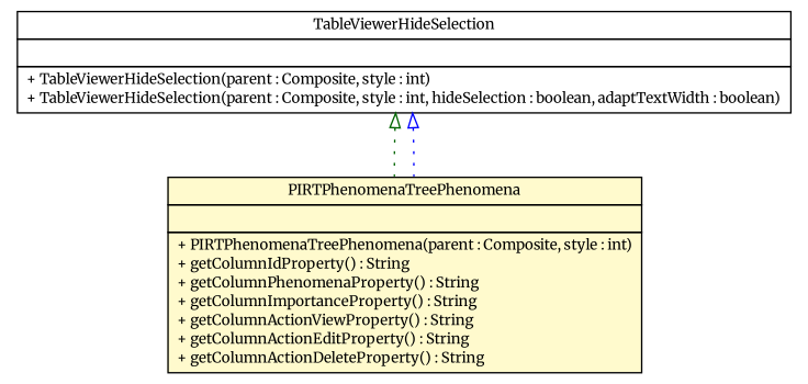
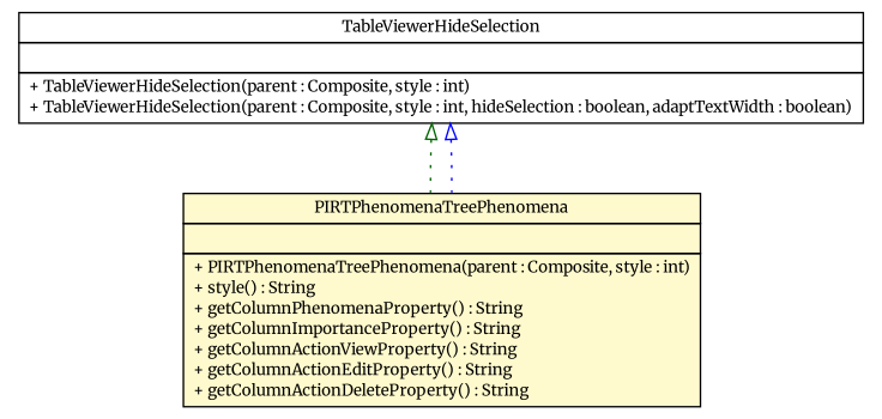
  digraph {
    nodesep=0.25
    ranksep=0.5
    fontname=Merriweather
    node [fontcolor=black fontname=Merriweather fontsize=10.0 shape=plaintext]
    edge [arrowtail=empty dir=back fontname=Merriweather fontsize=10 headport=p labelfontname=arial labelfontsize=10 tailport=p style=dotted]
-   n1 [label=<<table title="gov.sandia.cf.parts.viewer.PIRTPhenomenaTreePhenomena" border="0" cellborder="1" cellspacing="0" cellpadding="2" port="p" bgcolor="lemonChiffon" href="./PIRTPhenomenaTreePhenomena.html"> 		<tr><td><table border="0" cellspacing="0" cellpadding="1"> <tr><td align="center" balign="center"> PIRTPhenomenaTreePhenomena </td></tr> 		</table></td></tr> 		<tr><td><table border="0" cellspacing="0" cellpadding="1"> <tr><td align="left" balign="left">  </td></tr> 		</table></td></tr> 		<tr><td><table border="0" cellspacing="0" cellpadding="1"> <tr><td align="left" balign="left"> + PIRTPhenomenaTreePhenomena(parent : Composite, style : int) </td></tr> <tr><td align="left" balign="left"> + getColumnIdProperty() : String </td></tr> <tr><td align="left" balign="left"> + getColumnPhenomenaProperty() : String </td></tr> <tr><td align="left" balign="left"> + getColumnImportanceProperty() : String </td></tr> <tr><td align="left" balign="left"> + getColumnActionViewProperty() : String </td></tr> <tr><td align="left" balign="left"> + getColumnActionEditProperty() : String </td></tr> <tr><td align="left" balign="left"> + getColumnActionDeleteProperty() : String </td></tr> 		</table></td></tr> 		</table>>]
+   n1 [label=<<table title="gov.sandia.cf.parts.viewer.PIRTPhenomenaTreePhenomena" border="0" cellborder="1" cellspacing="0" cellpadding="2" port="p" bgcolor="lemonChiffon" href="./PIRTPhenomenaTreePhenomena.html"> 		<tr><td><table border="0" cellspacing="0" cellpadding="1"> <tr><td align="center" balign="center"> PIRTPhenomenaTreePhenomena </td></tr> 		</table></td></tr> 		<tr><td><table border="0" cellspacing="0" cellpadding="1"> <tr><td align="left" balign="left">  </td></tr> 		</table></td></tr> 		<tr><td><table border="0" cellspacing="0" cellpadding="1"> <tr><td align="left" balign="left"> + PIRTPhenomenaTreePhenomena(parent : Composite, style : int) </td></tr> <tr><td align="left" balign="left"> + style() : String </td></tr> <tr><td align="left" balign="left"> + getColumnPhenomenaProperty() : String </td></tr> <tr><td align="left" balign="left"> + getColumnImportanceProperty() : String </td></tr> <tr><td align="left" balign="left"> + getColumnActionViewProperty() : String </td></tr> <tr><td align="left" balign="left"> + getColumnActionEditProperty() : String </td></tr> <tr><td align="left" balign="left"> + getColumnActionDeleteProperty() : String </td></tr> 		</table></td></tr> 		</table>>]
    n2 [label=<<table title="gov.sandia.cf.parts.viewer.TableViewerHideSelection" border="0" cellborder="1" cellspacing="0" cellpadding="2" port="p" href="./TableViewerHideSelection.html"> 		<tr><td><table border="0" cellspacing="0" cellpadding="1"> <tr><td align="center" balign="center"> TableViewerHideSelection </td></tr> 		</table></td></tr> 		<tr><td><table border="0" cellspacing="0" cellpadding="1"> <tr><td align="left" balign="left">  </td></tr> 		</table></td></tr> 		<tr><td><table border="0" cellspacing="0" cellpadding="1"> <tr><td align="left" balign="left"> + TableViewerHideSelection(parent : Composite, style : int) </td></tr> <tr><td align="left" balign="left"> + TableViewerHideSelection(parent : Composite, style : int, hideSelection : boolean, adaptTextWidth : boolean) </td></tr> 		</table></td></tr> 		</table>>]
    n2 -> n1 [color=darkgreen]
    n2 -> n1 [color=blue]
  }
